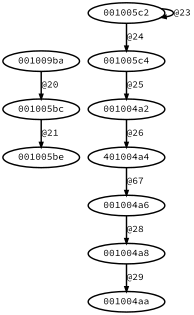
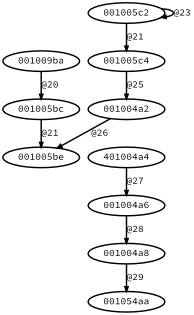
  digraph {
    fontname="Source Code Pro"
    node [fontname="Source Code Pro" fontsize=20 penwidth=3 shape=oval style=rounded]
    edge [arrowsize=1 color=black fontname="Source Code Pro" fontsize=20 penwidth=3 style=bold]
    n1 [label="001009ba"]
    "001005bc"
    "001005be"
    "001005c2"
    "001005c4"
    "001004a2"
    n7 [label="401004a4"]
    "001004a6"
    "001004a8"
-   "001004aa"
+   "001004aa" [label="001054aa"]
    n1 -> "001005bc" [label="@20"]
    "001005bc" -> "001005be" [label="@21"]
    "001005c2" -> "001005c2" [label="@23"]
-   "001005c2" -> "001005c4" [label="@24"]
+   "001005c2" -> "001005c4" [label="@21"]
    "001005c4" -> "001004a2" [label="@25"]
-   "001004a2" -> n7 [label="@26"]
-   n7 -> "001004a6" [label="@67"]
+   "001004a2" -> "001005be" [label="@26"]
+   n7 -> "001004a6" [label="@27"]
    "001004a6" -> "001004a8" [label="@28"]
    "001004a8" -> "001004aa" [label="@29"]
  }
